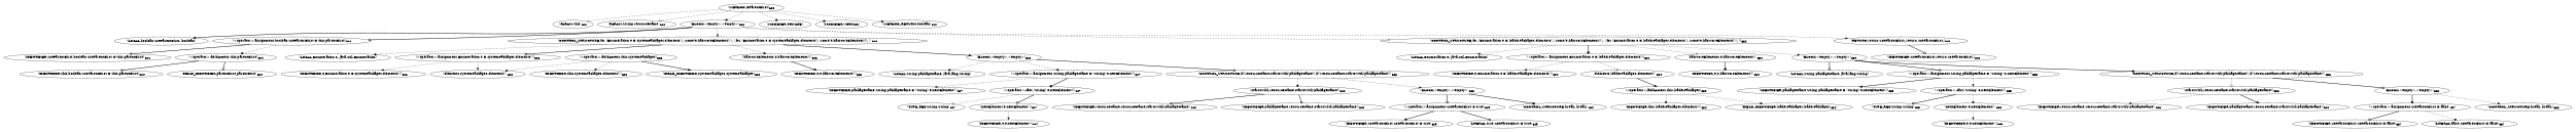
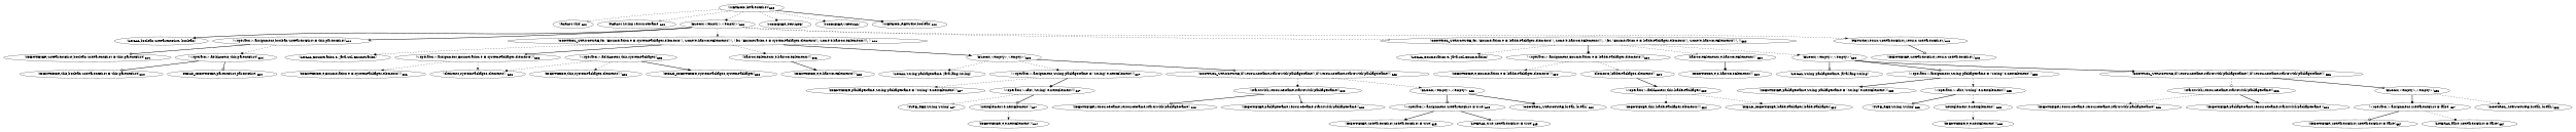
  digraph {
    edge [arrowhead=odot style=dashed]
    n1 [label=<(METHOD,isParentFirst)<SUB>620</SUB>>]
    n2 [label=<(PARAM,this)<SUB>620</SUB>>]
    n3 [label=<(PARAM,String resourceName)<SUB>620</SUB>>]
    n4 [label=<(BLOCK,&lt;empty&gt;,&lt;empty&gt;)<SUB>620</SUB>>]
    n5 [label=<(MODIFIER,PRIVATE)>]
    n6 [label=<(MODIFIER,VIRTUAL)>]
    n7 [label=<(METHOD_RETURN,boolean)<SUB>620</SUB>>]
    n8 [label=<(LOCAL,boolean useParentFirst: boolean)>]
    n9 [label=<(&lt;operator&gt;.assignment,boolean useParentFirst = this.parentFirst)<SUB>624</SUB>>]
    n10 [label=<(CONTROL_STRUCTURE,for (Enumeration e = systemPackages.elements(); Some(e.hasMoreElements()); ),for (Enumeration e = systemPackages.elements(); Some(e.hasMoreElements()); ))<SUB>626</SUB>>]
    n11 [label=<(CONTROL_STRUCTURE,for (Enumeration e = loaderPackages.elements(); Some(e.hasMoreElements()); ),for (Enumeration e = loaderPackages.elements(); Some(e.hasMoreElements()); ))<SUB>634</SUB>>]
    n12 [label=<(RETURN,return useParentFirst;,return useParentFirst;)<SUB>642</SUB>>]
    n13 [label=<(IDENTIFIER,useParentFirst,boolean useParentFirst = this.parentFirst)<SUB>624</SUB>>]
    n14 [label=<(&lt;operator&gt;.fieldAccess,this.parentFirst)<SUB>624</SUB>>]
    n15 [label=<(LOCAL,Enumeration e: java.util.Enumeration)>]
    n16 [label=<(&lt;operator&gt;.assignment,Enumeration e = systemPackages.elements())<SUB>626</SUB>>]
    n17 [label=<(hasMoreElements,e.hasMoreElements())<SUB>626</SUB>>]
    n18 [label=<(BLOCK,&lt;empty&gt;,&lt;empty&gt;)<SUB>626</SUB>>]
    n19 [label=<(LOCAL,Enumeration e: java.util.Enumeration)>]
    n20 [label=<(&lt;operator&gt;.assignment,Enumeration e = loaderPackages.elements())<SUB>634</SUB>>]
    n21 [label=<(hasMoreElements,e.hasMoreElements())<SUB>634</SUB>>]
    n22 [label=<(BLOCK,&lt;empty&gt;,&lt;empty&gt;)<SUB>634</SUB>>]
    n23 [label=<(IDENTIFIER,useParentFirst,return useParentFirst;)<SUB>642</SUB>>]
    n24 [label=<(IDENTIFIER,this,boolean useParentFirst = this.parentFirst)<SUB>624</SUB>>]
    n25 [label=<(FIELD_IDENTIFIER,parentFirst,parentFirst)<SUB>624</SUB>>]
    n26 [label=<(IDENTIFIER,e,Enumeration e = systemPackages.elements())<SUB>626</SUB>>]
    n27 [label=<(elements,systemPackages.elements())<SUB>626</SUB>>]
    n28 [label=<(IDENTIFIER,e,e.hasMoreElements())<SUB>626</SUB>>]
    n29 [label=<(LOCAL,String packageName: java.lang.String)>]
    n30 [label=<(&lt;operator&gt;.assignment,String packageName = (String) e.nextElement())<SUB>627</SUB>>]
    n31 [label=<(CONTROL_STRUCTURE,if (resourceName.startsWith(packageName)),if (resourceName.startsWith(packageName)))<SUB>628</SUB>>]
    n32 [label=<(&lt;operator&gt;.fieldAccess,this.systemPackages)<SUB>626</SUB>>]
    n33 [label=<(IDENTIFIER,this,systemPackages.elements())<SUB>626</SUB>>]
    n34 [label=<(FIELD_IDENTIFIER,systemPackages,systemPackages)<SUB>626</SUB>>]
    n35 [label=<(IDENTIFIER,packageName,String packageName = (String) e.nextElement())<SUB>627</SUB>>]
    n36 [label=<(&lt;operator&gt;.cast,(String) e.nextElement())<SUB>627</SUB>>]
    n37 [label=<(startsWith,resourceName.startsWith(packageName))<SUB>628</SUB>>]
    n38 [label=<(BLOCK,&lt;empty&gt;,&lt;empty&gt;)<SUB>628</SUB>>]
    n39 [label=<(TYPE_REF,String,String)<SUB>627</SUB>>]
    n40 [label=<(nextElement,e.nextElement())<SUB>627</SUB>>]
    n41 [label=<(IDENTIFIER,e,e.nextElement())<SUB>627</SUB>>]
    n42 [label=<(IDENTIFIER,resourceName,resourceName.startsWith(packageName))<SUB>628</SUB>>]
    n43 [label=<(IDENTIFIER,packageName,resourceName.startsWith(packageName))<SUB>628</SUB>>]
    n44 [label=<(&lt;operator&gt;.assignment,useParentFirst = true)<SUB>629</SUB>>]
    n45 [label=<(CONTROL_STRUCTURE,break;,break;)<SUB>630</SUB>>]
    n46 [label=<(IDENTIFIER,useParentFirst,useParentFirst = true)<SUB>629</SUB>>]
    n47 [label=<(LITERAL,true,useParentFirst = true)<SUB>629</SUB>>]
    n48 [label=<(IDENTIFIER,e,Enumeration e = loaderPackages.elements())<SUB>634</SUB>>]
    n49 [label=<(elements,loaderPackages.elements())<SUB>634</SUB>>]
    n50 [label=<(IDENTIFIER,e,e.hasMoreElements())<SUB>634</SUB>>]
    n51 [label=<(LOCAL,String packageName: java.lang.String)>]
    n52 [label=<(&lt;operator&gt;.assignment,String packageName = (String) e.nextElement())<SUB>635</SUB>>]
    n53 [label=<(CONTROL_STRUCTURE,if (resourceName.startsWith(packageName)),if (resourceName.startsWith(packageName)))<SUB>636</SUB>>]
    n54 [label=<(&lt;operator&gt;.fieldAccess,this.loaderPackages)<SUB>630</SUB>>]
    n55 [label=<(IDENTIFIER,this,loaderPackages.elements())<SUB>634</SUB>>]
    n56 [label=<(FIELD_IDENTIFIER,loaderPackages,loaderPackages)<SUB>634</SUB>>]
    n57 [label=<(IDENTIFIER,packageName,String packageName = (String) e.nextElement())<SUB>635</SUB>>]
    n58 [label=<(&lt;operator&gt;.cast,(String) e.nextElement())<SUB>635</SUB>>]
    n59 [label=<(startsWith,resourceName.startsWith(packageName))<SUB>636</SUB>>]
    n60 [label=<(BLOCK,&lt;empty&gt;,&lt;empty&gt;)<SUB>636</SUB>>]
    n61 [label=<(TYPE_REF,String,String)<SUB>635</SUB>>]
    n62 [label=<(nextElement,e.nextElement())<SUB>635</SUB>>]
    n63 [label=<(IDENTIFIER,e,e.nextElement())<SUB>635</SUB>>]
    n64 [label=<(IDENTIFIER,resourceName,resourceName.startsWith(packageName))<SUB>636</SUB>>]
    n65 [label=<(IDENTIFIER,packageName,resourceName.startsWith(packageName))<SUB>636</SUB>>]
    n66 [label=<(&lt;operator&gt;.assignment,useParentFirst = false)<SUB>437</SUB>>]
    n67 [label=<(CONTROL_STRUCTURE,break;,break;)<SUB>638</SUB>>]
    n68 [label=<(IDENTIFIER,useParentFirst,useParentFirst = false)<SUB>637</SUB>>]
    n69 [label=<(LITERAL,false,useParentFirst = false)<SUB>637</SUB>>]
    n1 -> n2
    n1 -> n3
    n1 -> n4 [arrowhead=dot]
    n1 -> n5 [arrowhead=dot]
    n1 -> n6 [arrowhead=dot]
-   n1 -> n7 [arrowhead=dot]
+   n1 -> n7 [arrowhead=dot style=bold]
    n4 -> n8 [arrowhead=normal style=bold]
    n4 -> n9 [style=bold]
    n4 -> n10 [arrowhead=normal]
    n4 -> n11
    n4 -> n12 [arrowhead=normal]
    n9 -> n13 [style=bold]
    n9 -> n14 [arrowhead=dot]
    n10 -> n15 [arrowhead=dot]
    n10 -> n16 [style=bold]
    n10 -> n17 [arrowhead=dot]
    n10 -> n18 [arrowhead=normal style=bold]
    n11 -> n19 [arrowhead=normal]
    n11 -> n20 [arrowhead=dot style=bold]
    n11 -> n21
    n11 -> n22 [arrowhead=normal]
    n12 -> n23 [style=bold]
    n14 -> n24 [style=bold]
    n14 -> n25 [style=bold]
    n16 -> n26 [arrowhead=normal]
    n16 -> n27 [arrowhead=normal]
    n17 -> n28 [arrowhead=normal style=bold]
    n18 -> n29 [arrowhead=dot]
    n18 -> n30 [arrowhead=dot]
    n18 -> n31 [style=bold]
    n20 -> n48 [arrowhead=normal]
    n20 -> n49
    n21 -> n50 [arrowhead=dot style=bold]
    n22 -> n51 [style=bold]
    n22 -> n52 [style=bold]
    n22 -> n53 [arrowhead=dot style=bold]
    n30 -> n35 [arrowhead=normal]
    n30 -> n36 [arrowhead=dot style=bold]
    n31 -> n37 [arrowhead=dot]
    n31 -> n38 [arrowhead=normal]
    n32 -> n27 [arrowhead=dot]
    n32 -> n33 [arrowhead=normal]
    n32 -> n34 [arrowhead=normal style=bold]
    n36 -> n39
    n36 -> n40 [style=bold]
    n37 -> n42 [style=bold]
    n37 -> n43 [style=bold]
    n38 -> n44 [style=bold]
    n38 -> n45 [arrowhead=dot style=bold]
    n40 -> n41 [arrowhead=normal]
    n44 -> n46 [arrowhead=normal style=bold]
    n44 -> n47 [style=bold]
    n49 -> n54 [arrowhead=normal style=bold]
    n52 -> n57 [arrowhead=normal style=bold]
    n52 -> n58 [arrowhead=normal]
    n53 -> n59
    n53 -> n60 [style=bold]
    n54 -> n55 [arrowhead=dot]
    n54 -> n56 [arrowhead=dot]
    n58 -> n61 [style=bold]
    n58 -> n62 [arrowhead=dot]
    n59 -> n64 [arrowhead=normal]
    n59 -> n65 [arrowhead=normal style=bold]
    n60 -> n66 [arrowhead=dot style=bold]
    n60 -> n67 [arrowhead=normal]
    n62 -> n63 [arrowhead=normal]
    n66 -> n68 [style=bold]
    n66 -> n69 [arrowhead=dot]
  }
